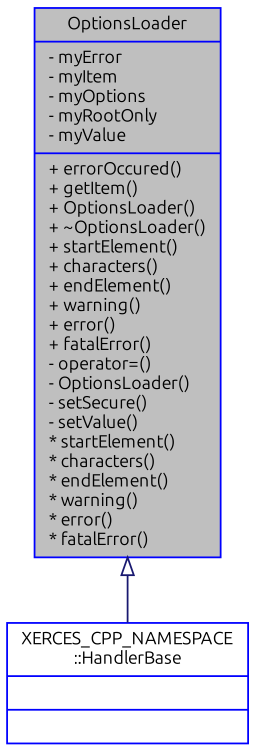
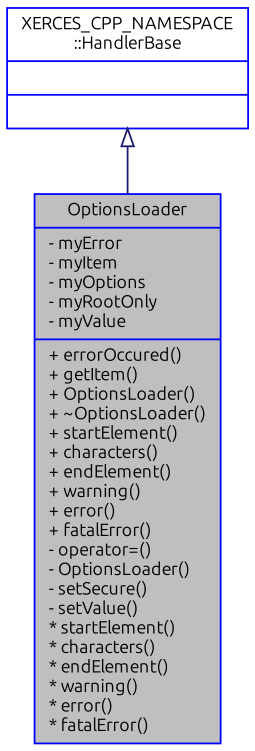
  digraph {
    fontname=Ubuntu
    node [color=blue fontname=Ubuntu fontsize=10 shape=record style=filled]
    n1 [fillcolor=grey75 fontcolor=black height=0.2 label="{OptionsLoader\n|- myError\l- myItem\l- myOptions\l- myRootOnly\l- myValue\l|+ errorOccured()\l+ getItem()\l+ OptionsLoader()\l+ ~OptionsLoader()\l+ startElement()\l+ characters()\l+ endElement()\l+ warning()\l+ error()\l+ fatalError()\l- operator=()\l- OptionsLoader()\l- setSecure()\l- setValue()\l* startElement()\l* characters()\l* endElement()\l* warning()\l* error()\l* fatalError()\l}" width=0.4]
    n2 [fillcolor=white height=0.2 label="{XERCES_CPP_NAMESPACE\l::HandlerBase\n||}" width=0.4]
-   n1 -> n2 [arrowtail=onormal color=midnightblue dir=back fontname=Ubuntu fontsize=10 labelfontname=Helvetica labelfontsize=10 style=solid]
+   n2 -> n1 [arrowtail=onormal color=midnightblue dir=back fontname=Ubuntu fontsize=10 labelfontname=Helvetica labelfontsize=10 style=solid]
  }
